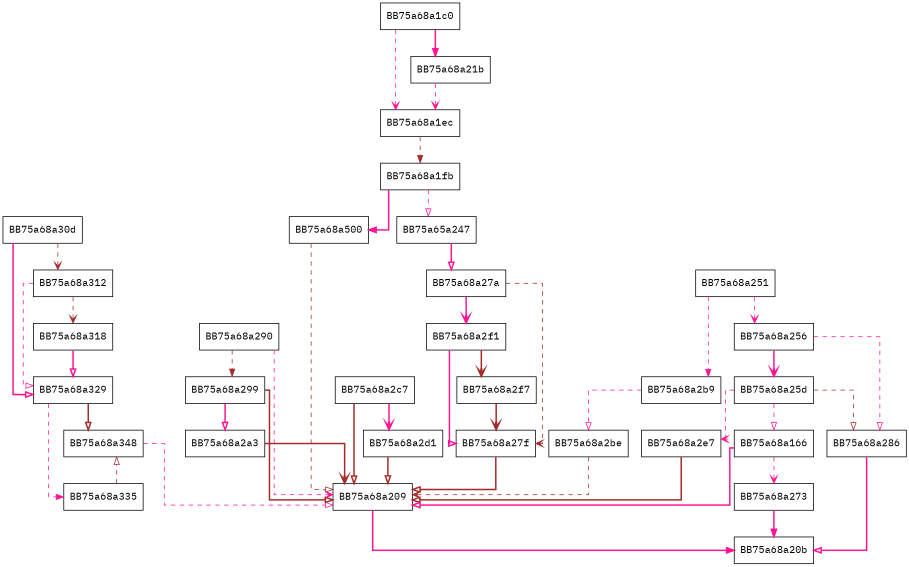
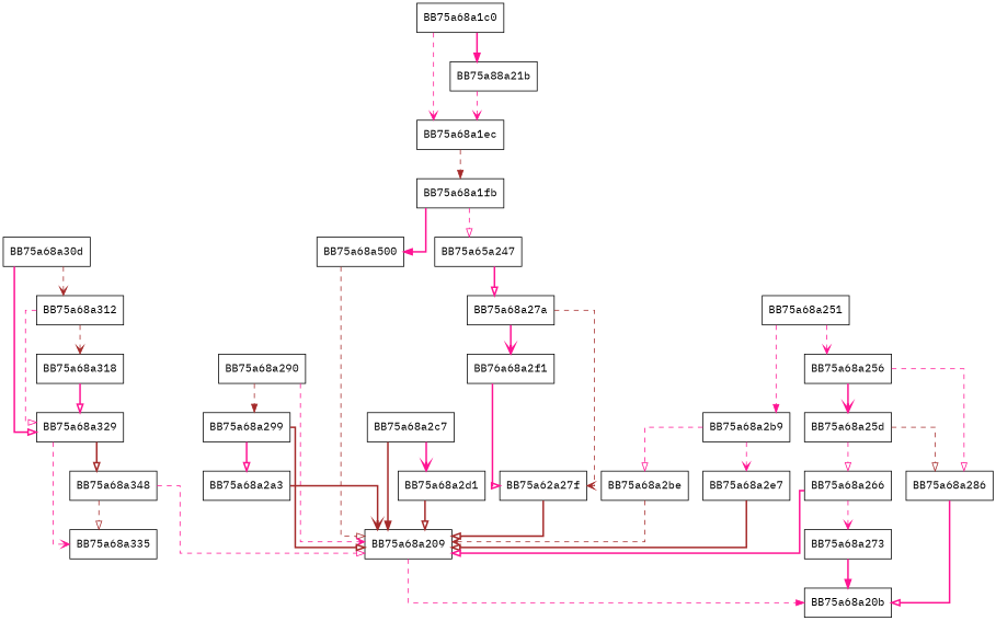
  digraph {
    fontname="IBM Plex Mono"
    splines=ortho
    node [fontname="IBM Plex Mono" shape=box]
    edge [arrowhead=onormal color=deeppink fontname="IBM Plex Mono" style=bold]
    BB75a68a1c0
-   BB75a68a21b
+   BB75a68a21b [label=BB75a88a21b]
    BB75a68a1ec
    BB75a68a1fb
    BB75a68a30d
    BB75a68a329
    BB75a68a312
    n8 [label=BB75a65a247]
    n9 [label=BB75a68a500]
    BB75a68a348
    BB75a68a335
    BB75a68a318
    BB75a68a27a
    BB75a68a209
-   BB75a68a2f1
-   BB75a68a27f
+   BB75a68a2f1 [label=BB76a68a2f1]
+   BB75a68a27f [label=BB75a62a27f]
    BB75a68a20b
-   BB75a68a2f7
    BB75a68a290
    BB75a68a299
    BB75a68a251
    BB75a68a2b9
    BB75a68a256
    BB75a68a2a3
    BB75a68a2e7
    BB75a68a2be
    BB75a68a286
    BB75a68a25d
-   BB75a68a266 [label=BB75a68a166]
+   BB75a68a266
    BB75a68a273
    BB75a68a2c7
    BB75a68a2d1
    BB75a68a1c0 -> BB75a68a21b [arrowhead=normal]
    BB75a68a1c0 -> BB75a68a1ec [arrowhead=vee style=dashed]
    BB75a68a21b -> BB75a68a1ec [arrowhead=vee style=dashed]
    BB75a68a1ec -> BB75a68a1fb [arrowhead=normal color=brown style=dashed]
    BB75a68a1fb -> n8 [style=dashed]
    BB75a68a1fb -> n9 [arrowhead=normal]
    BB75a68a30d -> BB75a68a329
    BB75a68a30d -> BB75a68a312 [arrowhead=vee color=brown style=dashed]
    BB75a68a329 -> BB75a68a348 [color=brown]
-   BB75a68a329 -> BB75a68a335 [arrowhead=normal style=dashed]
+   BB75a68a329 -> BB75a68a335 [arrowhead=vee style=dashed]
    BB75a68a312 -> BB75a68a329 [style=dashed]
    BB75a68a312 -> BB75a68a318 [arrowhead=vee color=brown style=dashed]
    n8 -> BB75a68a27a
    n9 -> BB75a68a209 [color=brown style=dashed]
    BB75a68a348 -> BB75a68a209 [style=dashed]
-   BB75a68a335 -> BB75a68a348 [color=brown style=dashed]
+   BB75a68a348 -> BB75a68a335 [color=brown style=dashed]
    BB75a68a318 -> BB75a68a329
    BB75a68a27a -> BB75a68a2f1 [arrowhead=vee]
    BB75a68a27a -> BB75a68a27f [arrowhead=vee color=brown style=dashed]
-   BB75a68a209 -> BB75a68a20b [arrowhead=normal]
+   BB75a68a209 -> BB75a68a20b [arrowhead=normal style=dashed]
    BB75a68a2f1 -> BB75a68a27f
-   BB75a68a2f1 -> BB75a68a2f7 [arrowhead=vee color=brown]
    BB75a68a27f -> BB75a68a209 [color=brown]
-   BB75a68a2f7 -> BB75a68a27f [arrowhead=vee color=brown]
    BB75a68a290 -> BB75a68a209 [arrowhead=vee style=dashed]
    BB75a68a290 -> BB75a68a299 [arrowhead=normal color=brown style=dashed]
    BB75a68a299 -> BB75a68a209 [color=brown]
    BB75a68a299 -> BB75a68a2a3
    BB75a68a251 -> BB75a68a2b9 [arrowhead=normal style=dashed]
    BB75a68a251 -> BB75a68a256 [arrowhead=vee style=dashed]
-   BB75a68a25d -> BB75a68a2e7 [arrowhead=vee style=dashed]
+   BB75a68a2b9 -> BB75a68a2e7 [arrowhead=vee style=dashed]
    BB75a68a2b9 -> BB75a68a2be [style=dashed]
    BB75a68a256 -> BB75a68a286 [style=dashed]
    BB75a68a256 -> BB75a68a25d [arrowhead=vee]
    BB75a68a2a3 -> BB75a68a209 [arrowhead=vee color=brown]
    BB75a68a2e7 -> BB75a68a209 [color=brown]
    BB75a68a2be -> BB75a68a209 [arrowhead=vee color=brown style=dashed]
    BB75a68a286 -> BB75a68a20b
    BB75a68a25d -> BB75a68a286 [color=brown style=dashed]
    BB75a68a25d -> BB75a68a266 [style=dashed]
    BB75a68a266 -> BB75a68a209
    BB75a68a266 -> BB75a68a273 [arrowhead=vee style=dashed]
    BB75a68a273 -> BB75a68a20b [arrowhead=normal]
-   BB75a68a2c7 -> BB75a68a209 [color=brown]
+   BB75a68a2c7 -> BB75a68a209 [arrowhead=normal color=brown]
    BB75a68a2c7 -> BB75a68a2d1 [arrowhead=vee]
    BB75a68a2d1 -> BB75a68a209 [color=brown]
  }
